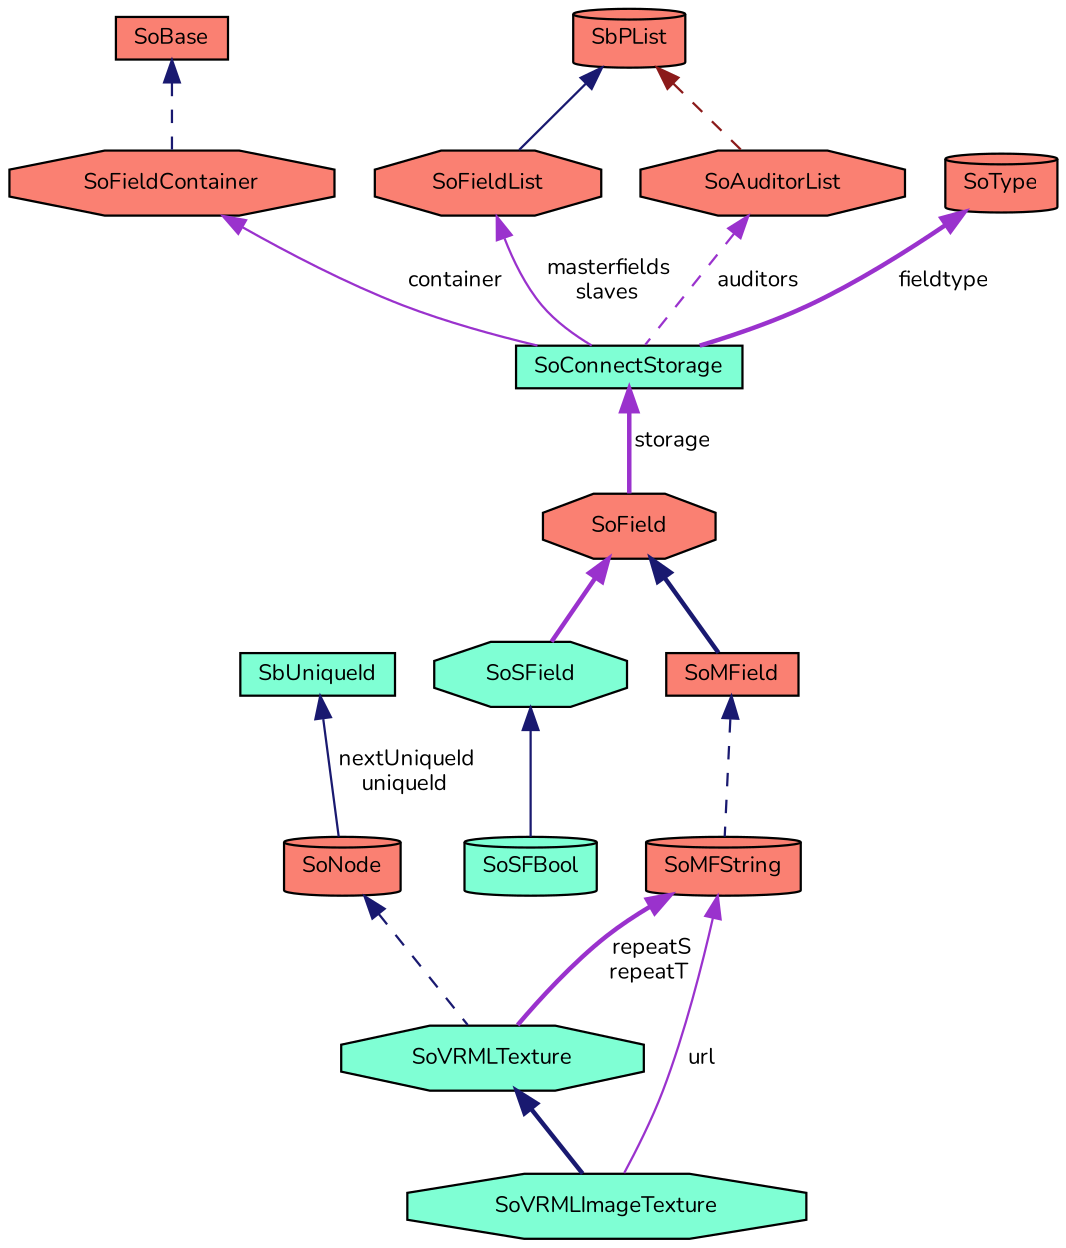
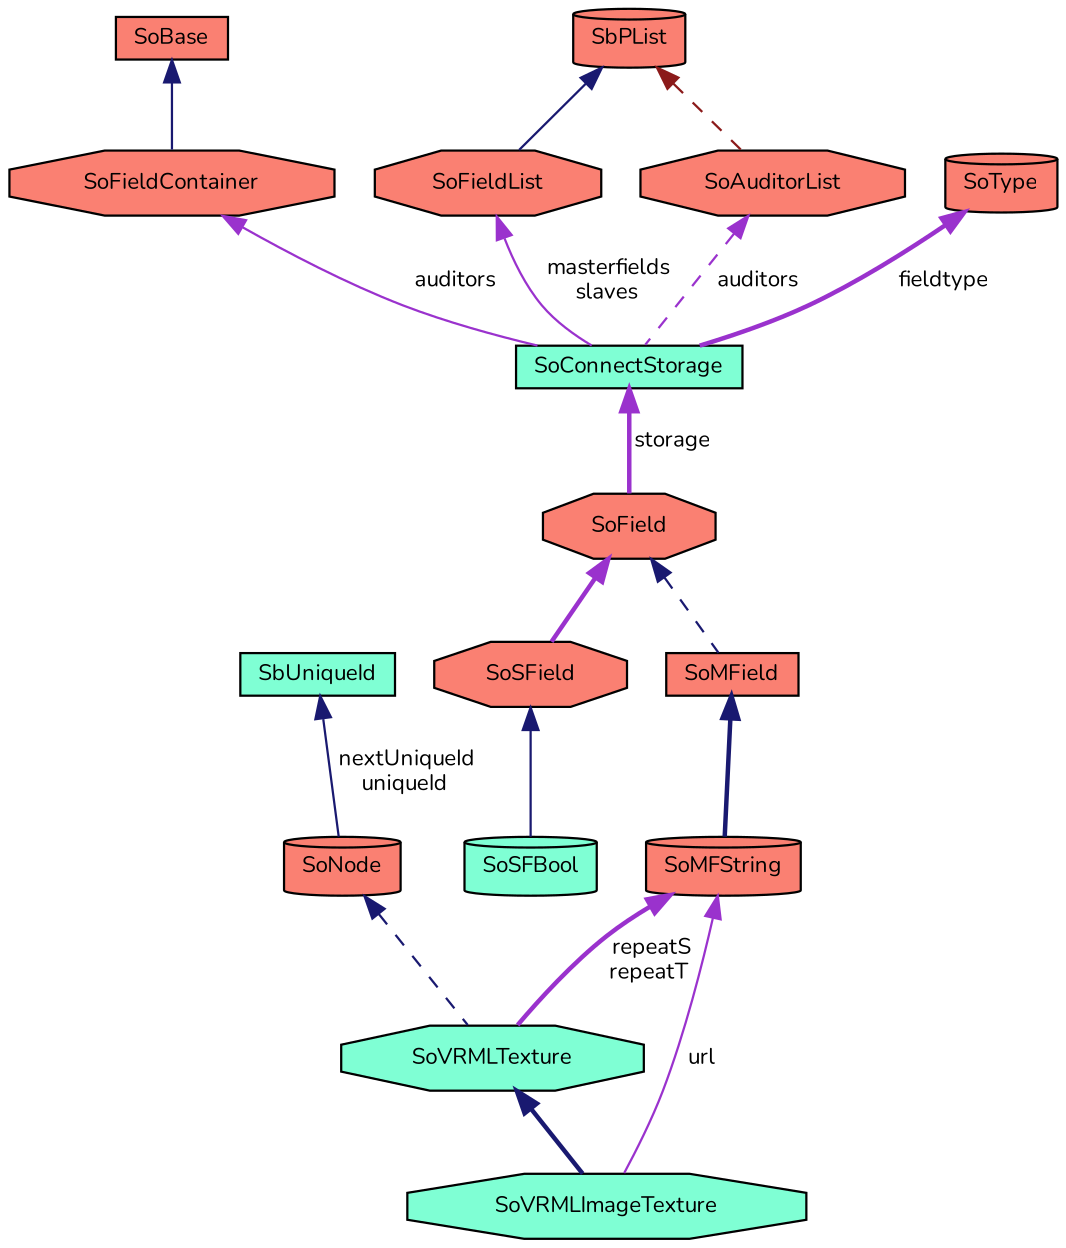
  digraph {
    fontname=Nunito
    node [color=black fillcolor=salmon fontname=Nunito fontsize=10 shape=octagon style=filled]
    edge [color=midnightblue dir=back fontname=Nunito fontsize=10 labelfontname=Helvetica labelfontsize=10 style=bold]
    n1 [fillcolor=aquamarine fontcolor=black height=0.2 label=SoVRMLImageTexture width=0.4]
    n2 [fillcolor=aquamarine height=0.2 label=SoVRMLTexture width=0.4]
    n3 [height=0.2 label=SoNode shape=cylinder width=0.4]
    n4 [height=0.2 label=SoFieldContainer width=0.4]
    n5 [fillcolor=aquamarine height=0.2 label=SoConnectStorage shape=box width=0.4]
    n6 [height=0.2 label=SoField width=0.4]
-   n7 [fillcolor=aquamarine height=0.2 label=SoSField width=0.4]
+   n7 [height=0.2 label=SoSField width=0.4]
    n8 [height=0.2 label=SoMField shape=box width=0.4]
    n9 [height=0.2 label=SoBase shape=box width=0.4]
    n10 [fillcolor=aquamarine height=0.2 label=SbUniqueId shape=box width=0.4]
    n11 [fillcolor=aquamarine height=0.2 label=SoSFBool shape=cylinder width=0.4]
    n12 [height=0.2 label=SoMFString shape=cylinder width=0.4]
    n13 [height=0.2 label=SoFieldList width=0.4]
    n14 [height=0.2 label=SbPList shape=cylinder width=0.4]
    n15 [height=0.2 label=SoAuditorList width=0.4]
    n16 [height=0.2 label=SoType shape=cylinder width=0.4]
    n2 -> n1
    n3 -> n2 [style=dashed]
-   n4 -> n5 [color=darkorchid3 label=" container" style=solid]
+   n4 -> n5 [color=darkorchid3 label=" auditors" style=solid]
    n5 -> n6 [color=darkorchid3 label=" storage"]
    n6 -> n7 [color=darkorchid3]
-   n6 -> n8
+   n6 -> n8 [style=dashed]
    n7 -> n11 [style=solid]
-   n8 -> n12 [style=dashed]
-   n9 -> n4 [style=dashed]
+   n8 -> n12
+   n9 -> n4 [style=solid]
    n10 -> n3 [label=" nextUniqueId\nuniqueId" style=solid]
    n12 -> n1 [color=darkorchid3 label=" url" style=solid]
    n12 -> n2 [color=darkorchid3 label=" repeatS\nrepeatT"]
    n13 -> n5 [color=darkorchid3 label=" masterfields\nslaves" style=solid]
    n14 -> n13 [style=solid]
    n14 -> n15 [color=firebrick4 style=dashed]
    n15 -> n5 [color=darkorchid3 label=" auditors" style=dashed]
    n16 -> n5 [color=darkorchid3 label=" fieldtype"]
  }
